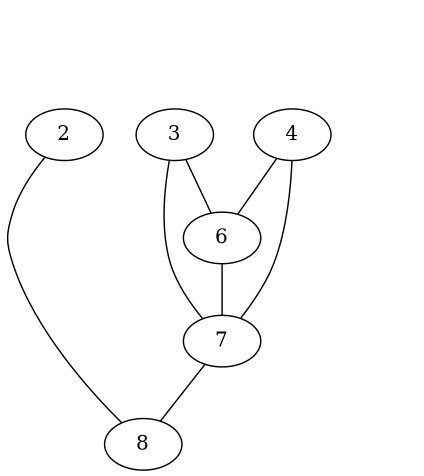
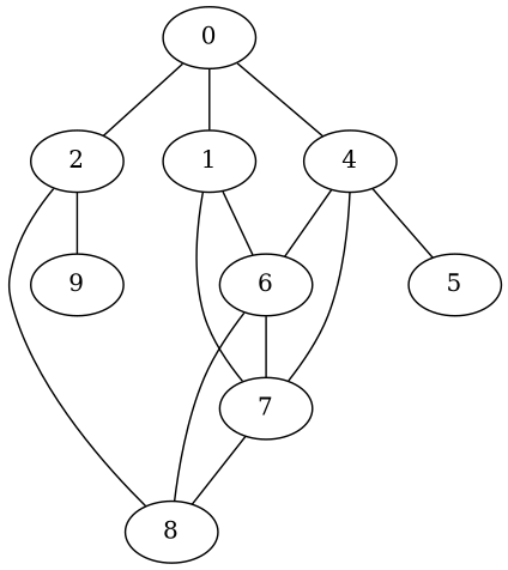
  graph {
-   1 [label=3]
+   0
+   1
    2
    4
    6
    7
    8
+   9
+   5
+   0 -- 1
+   0 -- 2
+   0 -- 4
    1 -- 6
    1 -- 7
    2 -- 8
+   2 -- 9
    4 -- 6
    4 -- 7
+   4 -- 5
    6 -- 7
+   6 -- 8
    7 -- 8
  }
